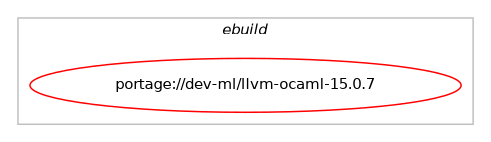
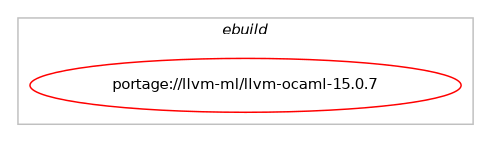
  digraph {
    compound=true
    concentrate=true
    fontname=Helvetica
    fontsize=10
    newrank=true
    rankdir=TB
    ranksep=1.5
-   n1 [color=red fontname=Helvetica fontsize=10 label="portage://dev-ml/llvm-ocaml-15.0.7" width=4]
+   n1 [color=red fontname=Helvetica fontsize=10 label="portage://llvm-ml/llvm-ocaml-15.0.7" width=4]
    subgraph cluster_1 {
      color=gray
      label=<<i>ebuild</i>>
      n1
    }
    subgraph cluster_2 {
      color=gray
      label=<<i>dependencies</i>>
      subgraph cluster_3 {
        color=gray
        fillcolor="#eeeeee"
        label=<<i>compile</i>>
        style=filled
      }
      subgraph cluster_4 {
        color=gray
        fillcolor="#eeeeee"
        label=<<i>compile and run</i>>
        style=filled
      }
      subgraph cluster_5 {
        color=gray
        fillcolor="#eeeeee"
        label=<<i>run</i>>
        style=filled
      }
    }
    subgraph cluster_6 {
      color=gray
      label=<<i>candidates</i>>
      rank=same
    }
  }
